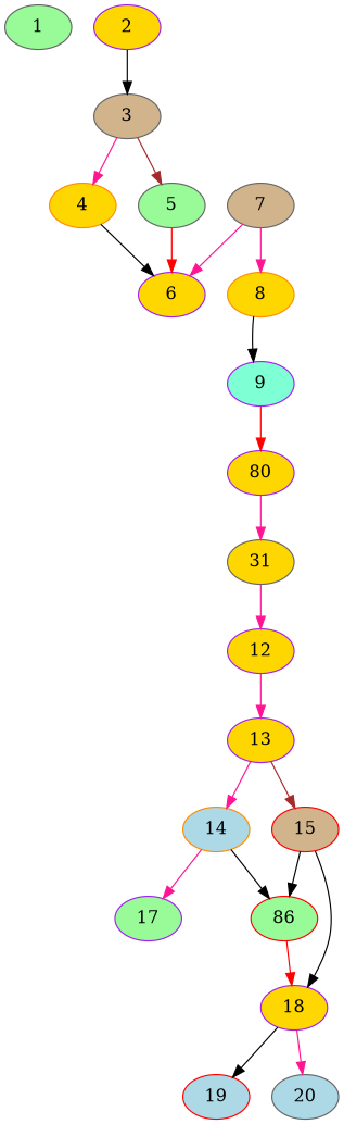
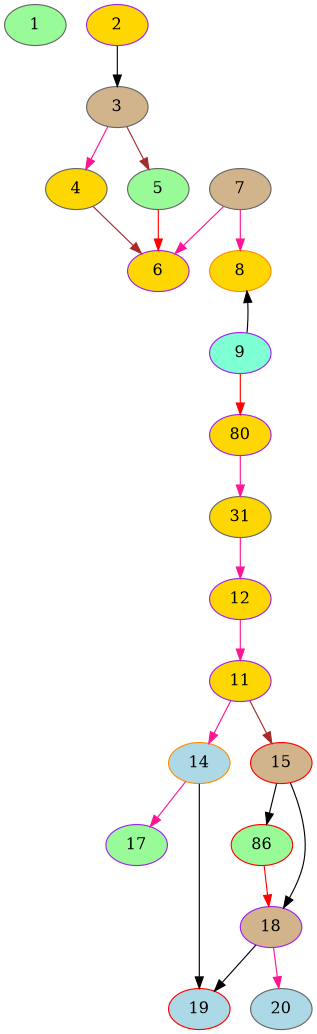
  digraph {
    node [alpha=0.05 color=purple fillcolor=gold style=filled]
    edge [color=deeppink]
    1 [alpha=0.12 color=gray40 expect_size=45886464 fillcolor=palegreen]
    2 [alpha=0.10 expect_size=11323392]
    3 [alpha=0.14 color=gray40 expect_size=46739456 fillcolor=tan]
-   4 [alpha=0.01 color=darkorange expect_size=8678400]
+   4 [alpha=0.01 color=gray40 expect_size=8678400]
    5 [alpha=0.15 color=gray40 expect_size=26302464 fillcolor=palegreen]
    6 [alpha=0.18 expect_size=48920576]
    7 [alpha=0.07 color=gray40 expect_size=30198784 fillcolor=tan]
    8 [alpha=0.11 color=darkorange expect_size=40839168]
    9 [alpha=0.20 expect_size=50685952 fillcolor=aquamarine]
    n10 [expect_size=38842368 label=80]
    n11 [alpha=0.09 color=gray40 expect_size=28514304 label=31]
    12 [alpha=0.15 expect_size=9676800]
-   13 [alpha=0.17 expect_size=32103424]
+   13 [alpha=0.17 expect_size=32103424 label=11]
    14 [alpha=0.07 color=darkorange expect_size=18441216 fillcolor=lightblue]
    15 [alpha=0.18 color=red expect_size=21289984 fillcolor=tan]
    n16 [color=red expect_size=10518528 fillcolor=palegreen label=86]
    17 [alpha=0.13 expect_size=52134912 fillcolor=palegreen]
-   18 [expect_size=20817920]
+   18 [expect_size=20817920 fillcolor=tan]
    19 [alpha=0.19 color=red expect_size=47711232 fillcolor=lightblue]
    20 [alpha=0.08 color=gray40 expect_size=47572992 fillcolor=lightblue]
    2 -> 3 [color=black]
    3 -> 4
    3 -> 5 [color=brown]
-   4 -> 6 [color=black]
+   4 -> 6 [color=brown]
    5 -> 6 [color=red]
    7 -> 6
    7 -> 8
-   8 -> 9 [color=black]
+   9 -> 8 [color=black]
    9 -> n10 [color=red]
    n10 -> n11
    n11 -> 12
    12 -> 13
    13 -> 14
    13 -> 15 [color=brown]
-   14 -> n16 [color=black]
+   14 -> 19 [color=black]
    14 -> 17
    15 -> n16 [color=black]
    15 -> 18 [color=black]
    n16 -> 18 [color=red]
    18 -> 19 [color=black]
    18 -> 20
  }
